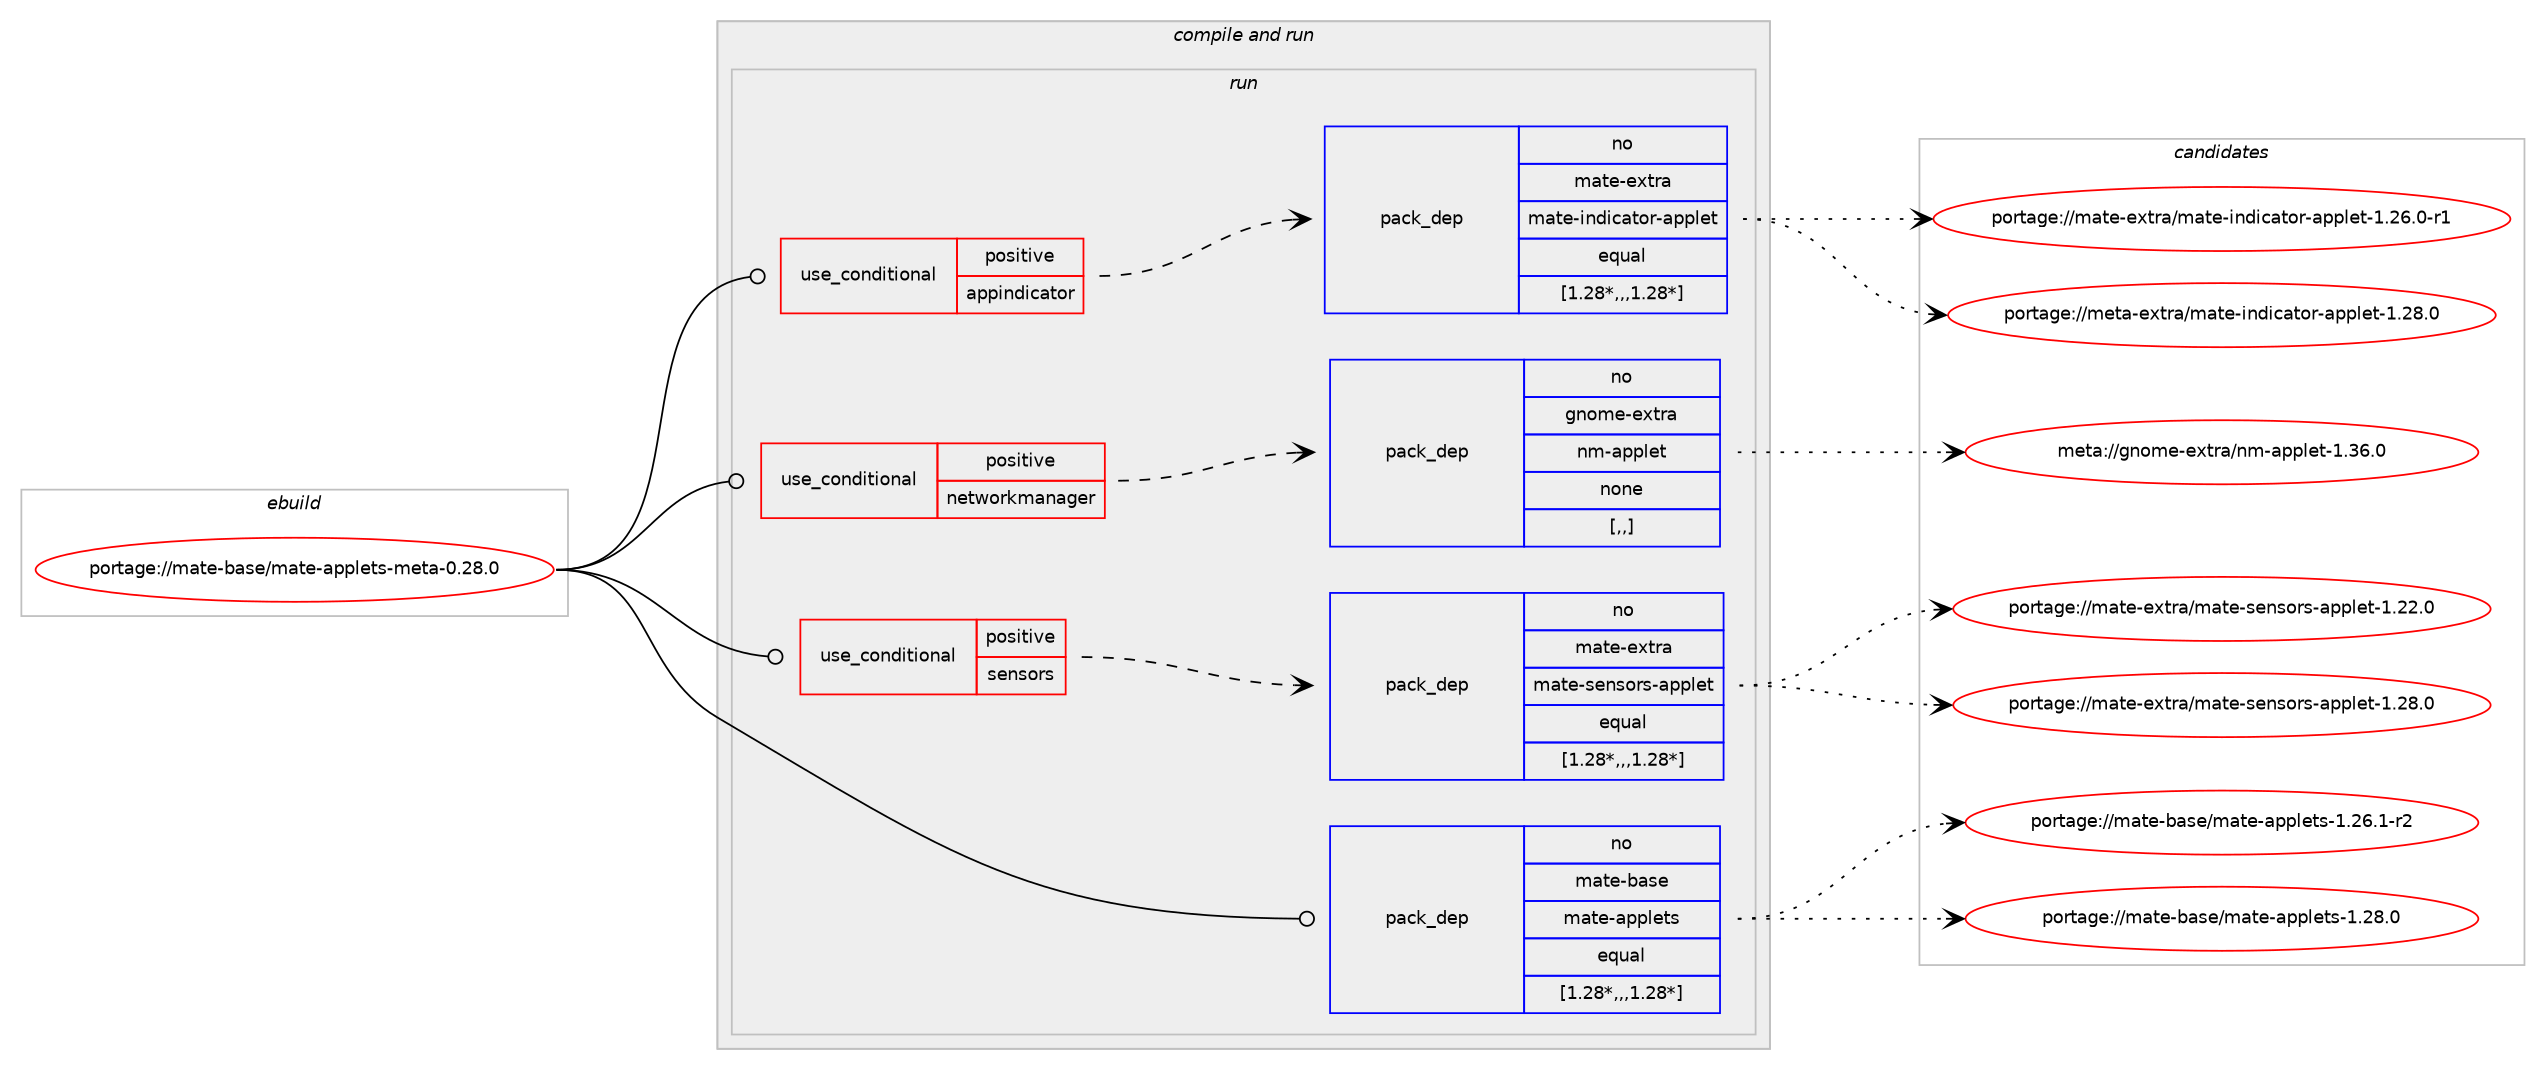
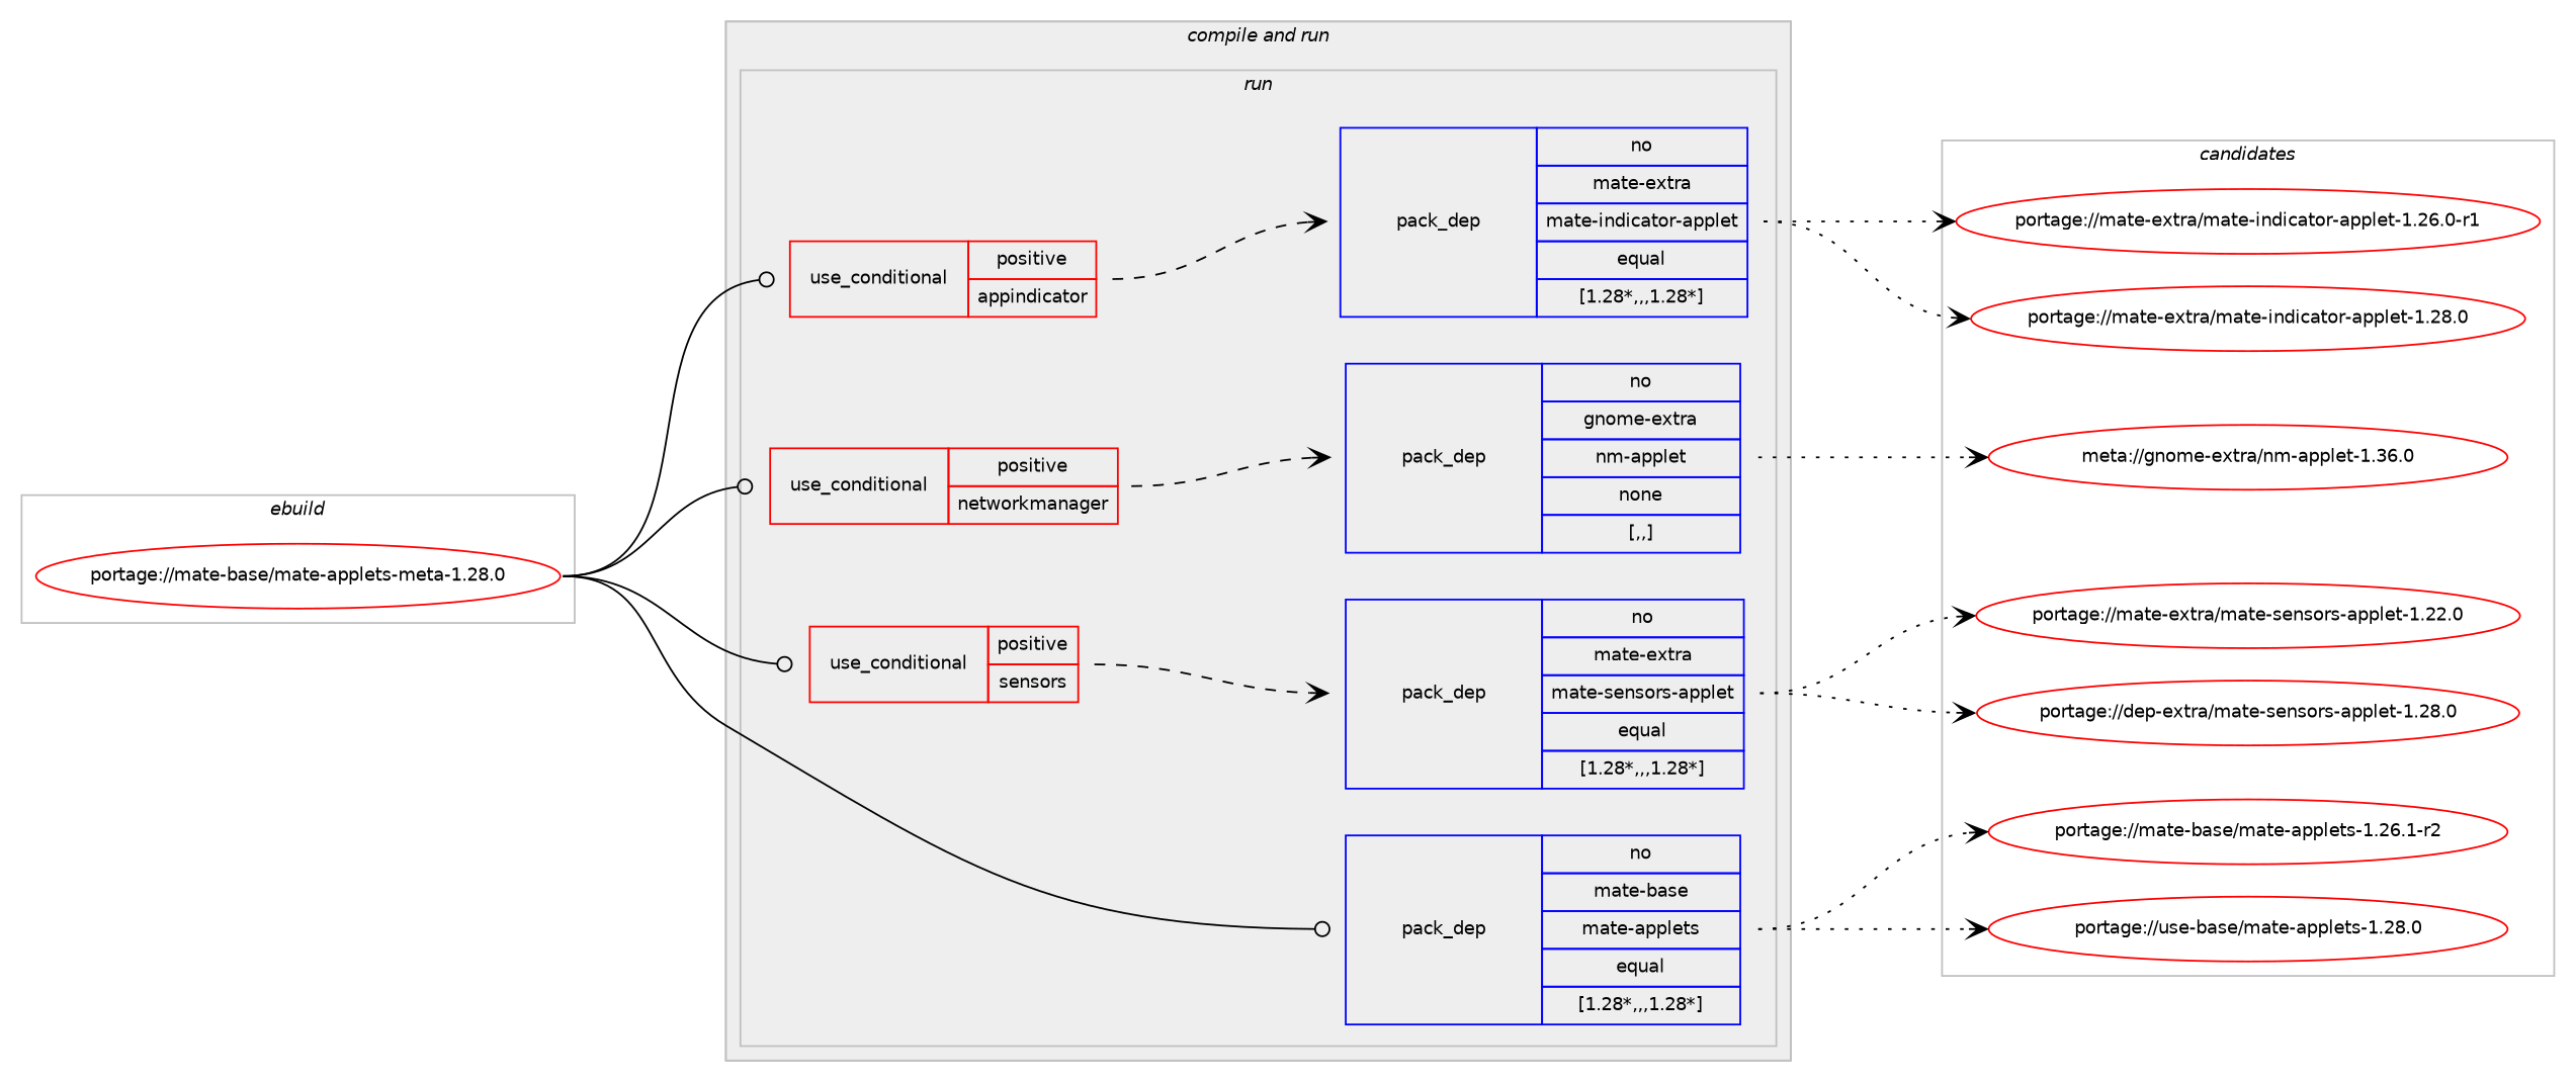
  digraph {
    compound=true
    concentrate=true
    fontname=Helvetica
    fontsize=10
    newrank=true
    rankdir=LR
    ranksep=1.5
    node [color=red fontname=Helvetica fontsize=10]
    edge [arrowhead=vee headport=w style=dotted tailport=e weight=20]
-   n1 [label="portage://mate-base/mate-applets-meta-0.28.0" width=4]
+   n1 [label="portage://mate-base/mate-applets-meta-1.28.0" width=4]
    n2 [color=blue label=<<TABLE BORDER="0" CELLBORDER="1" CELLSPACING="0" CELLPADDING="4" WIDTH="220"><TR><TD ROWSPAN="6" CELLPADDING="30">pack_dep</TD></TR><TR><TD WIDTH="110">no</TD></TR><TR><TD>mate-extra</TD></TR><TR><TD>mate-indicator-applet</TD></TR><TR><TD>equal</TD></TR><TR><TD>[1.28*,,,1.28*]</TD></TR></TABLE>> shape=none]
    n3 [label=<<TABLE BORDER="0" CELLBORDER="1" CELLSPACING="0" CELLPADDING="4"><TR><TD ROWSPAN="3" CELLPADDING="10">use_conditional</TD></TR><TR><TD>positive</TD></TR><TR><TD>appindicator</TD></TR></TABLE>> shape=none]
    n4 [color=blue label=<<TABLE BORDER="0" CELLBORDER="1" CELLSPACING="0" CELLPADDING="4" WIDTH="220"><TR><TD ROWSPAN="6" CELLPADDING="30">pack_dep</TD></TR><TR><TD WIDTH="110">no</TD></TR><TR><TD>gnome-extra</TD></TR><TR><TD>nm-applet</TD></TR><TR><TD>none</TD></TR><TR><TD>[,,]</TD></TR></TABLE>> shape=none]
    n5 [label=<<TABLE BORDER="0" CELLBORDER="1" CELLSPACING="0" CELLPADDING="4"><TR><TD ROWSPAN="3" CELLPADDING="10">use_conditional</TD></TR><TR><TD>positive</TD></TR><TR><TD>networkmanager</TD></TR></TABLE>> shape=none]
    n6 [color=blue label=<<TABLE BORDER="0" CELLBORDER="1" CELLSPACING="0" CELLPADDING="4" WIDTH="220"><TR><TD ROWSPAN="6" CELLPADDING="30">pack_dep</TD></TR><TR><TD WIDTH="110">no</TD></TR><TR><TD>mate-extra</TD></TR><TR><TD>mate-sensors-applet</TD></TR><TR><TD>equal</TD></TR><TR><TD>[1.28*,,,1.28*]</TD></TR></TABLE>> shape=none]
    n7 [label=<<TABLE BORDER="0" CELLBORDER="1" CELLSPACING="0" CELLPADDING="4"><TR><TD ROWSPAN="3" CELLPADDING="10">use_conditional</TD></TR><TR><TD>positive</TD></TR><TR><TD>sensors</TD></TR></TABLE>> shape=none]
    n8 [color=blue label=<<TABLE BORDER="0" CELLBORDER="1" CELLSPACING="0" CELLPADDING="4" WIDTH="220"><TR><TD ROWSPAN="6" CELLPADDING="30">pack_dep</TD></TR><TR><TD WIDTH="110">no</TD></TR><TR><TD>mate-base</TD></TR><TR><TD>mate-applets</TD></TR><TR><TD>equal</TD></TR><TR><TD>[1.28*,,,1.28*]</TD></TR></TABLE>> shape=none]
    n9 [label="portage://mate-extra/mate-indicator-applet-1.26.0-r1" width=4]
-   n10 [label="portage://meta-extra/mate-indicator-applet-1.28.0" width=4]
+   n10 [label="portage://mate-extra/mate-indicator-applet-1.28.0" width=4]
    n11 [label="meta://gnome-extra/nm-applet-1.36.0" width=4]
    n12 [label="portage://mate-extra/mate-sensors-applet-1.22.0" width=4]
-   n13 [label="portage://mate-extra/mate-sensors-applet-1.28.0" width=4]
+   n13 [label="portage://dep-extra/mate-sensors-applet-1.28.0" width=4]
    n14 [label="portage://mate-base/mate-applets-1.26.1-r2" width=4]
-   n15 [label="portage://mate-base/mate-applets-1.28.0" width=4]
+   n15 [label="portage://use-base/mate-applets-1.28.0" width=4]
    subgraph cluster_1 {
      color=gray
      label=<<i>ebuild</i>>
      rank=same
      n1
    }
    subgraph cluster_2 {
      color=gray
      label=<<i>dependencies</i>>
      subgraph cluster_3 {
        color=gray
        fillcolor="#eeeeee"
        label=<<i>compile</i>>
        style=filled
      }
      subgraph cluster_4 {
        color=gray
        fillcolor="#eeeeee"
        label=<<i>compile and run</i>>
        style=filled
      }
      subgraph cluster_5 {
        color=gray
        fillcolor="#eeeeee"
        label=<<i>run</i>>
        style=filled
        subgraph sub_6 {
          color=gray
          fillcolor="#eeeeee"
          label=<<i>run</i>>
          style=filled
          n3
          subgraph sub_7 {
            color=gray
            fillcolor="#eeeeee"
            label=<<i>run</i>>
            style=filled
            n2
          }
        }
        subgraph sub_8 {
          color=gray
          fillcolor="#eeeeee"
          label=<<i>run</i>>
          style=filled
          n5
          subgraph sub_9 {
            color=gray
            fillcolor="#eeeeee"
            label=<<i>run</i>>
            style=filled
            n4
          }
        }
        subgraph sub_10 {
          color=gray
          fillcolor="#eeeeee"
          label=<<i>run</i>>
          style=filled
          n7
          subgraph sub_11 {
            color=gray
            fillcolor="#eeeeee"
            label=<<i>run</i>>
            style=filled
            n6
          }
        }
        subgraph sub_12 {
          color=gray
          fillcolor="#eeeeee"
          label=<<i>run</i>>
          style=filled
          n8
        }
      }
    }
    subgraph cluster_13 {
      color=gray
      label=<<i>candidates</i>>
      rank=same
      subgraph sub_14 {
        color=black
        label=<<i>candidates</i>>
        nodesep=1
        rank=same
        n9
        n10
      }
      subgraph sub_15 {
        color=black
        label=<<i>candidates</i>>
        nodesep=1
        rank=same
        n11
      }
      subgraph sub_16 {
        color=black
        label=<<i>candidates</i>>
        nodesep=1
        rank=same
        n12
        n13
      }
      subgraph sub_17 {
        color=black
        label=<<i>candidates</i>>
        nodesep=1
        rank=same
        n14
        n15
      }
    }
    n1 -> n3 [arrowhead=odot style=solid]
    n1 -> n5 [arrowhead=odot style=solid]
    n1 -> n7 [arrowhead=odot style=solid]
    n1 -> n8 [arrowhead=odot style=solid]
    n2 -> n9 [weight=100]
    n2 -> n10 [weight=100]
    n3 -> n2 [style=dashed]
    n4 -> n11 [weight=100]
    n5 -> n4 [style=dashed]
    n6 -> n12 [weight=100]
    n6 -> n13 [weight=100]
    n7 -> n6 [style=dashed]
    n8 -> n14 [weight=100]
    n8 -> n15 [weight=100]
  }
